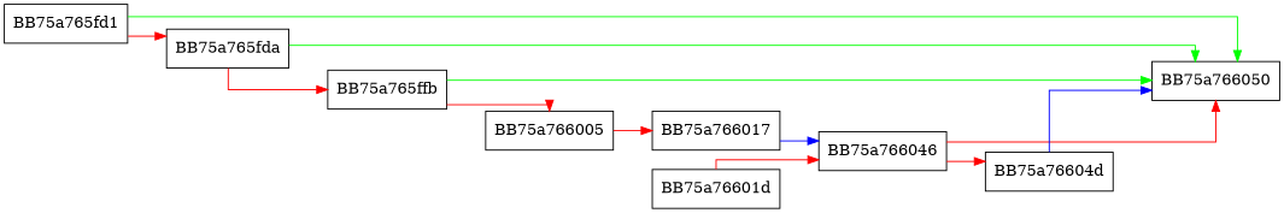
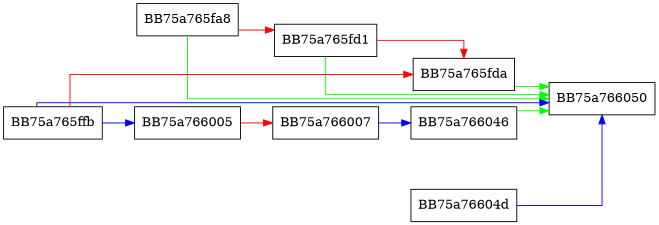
  digraph {
    rankdir=LR
    splines=ortho
    node [shape=box]
    edge [color=red]
+   BB75a765fa8
    BB75a766050
    BB75a765fd1
    BB75a765fda
    BB75a765ffb
    BB75a766005
-   BB75a766007 [label=BB75a766017]
+   BB75a766007
    BB75a766046
    BB75a76604d
-   BB75a76601d
+   BB75a765fa8 -> BB75a766050 [color=green]
+   BB75a765fa8 -> BB75a765fd1
    BB75a765fd1 -> BB75a766050 [color=green]
    BB75a765fd1 -> BB75a765fda
    BB75a765fda -> BB75a766050 [color=green]
-   BB75a765fda -> BB75a765ffb
-   BB75a765ffb -> BB75a766050 [color=green]
-   BB75a765ffb -> BB75a766005
+   BB75a765ffb -> BB75a765fda
+   BB75a765ffb -> BB75a766050 [color=blue]
+   BB75a765ffb -> BB75a766005 [color=blue]
    BB75a766005 -> BB75a766007
    BB75a766007 -> BB75a766046 [color=blue]
-   BB75a766046 -> BB75a766050
-   BB75a766046 -> BB75a76604d
+   BB75a766046 -> BB75a766050 [color=green]
    BB75a76604d -> BB75a766050 [color=blue]
-   BB75a76601d -> BB75a766046
  }
